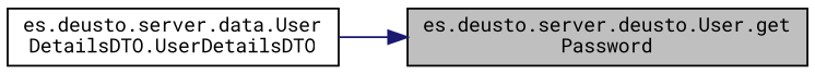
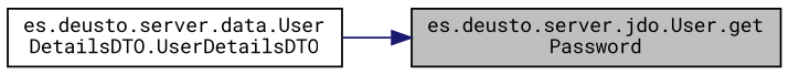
  digraph {
    rankdir=RL
    fontname="Roboto Mono"
    node [color=black fontname="Roboto Mono" fontsize=10 shape=record style=filled]
-   n1 [fillcolor=grey75 fontcolor=black height=0.2 label="es.deusto.server.deusto.User.get\lPassword" width=0.4]
+   n1 [fillcolor=grey75 fontcolor=black height=0.2 label="es.deusto.server.jdo.User.get\lPassword" width=0.4]
    n2 [fillcolor=white height=0.2 label="es.deusto.server.data.User\lDetailsDTO.UserDetailsDTO" width=0.4]
    n1 -> n2 [color=midnightblue dir=back fontname="Roboto Mono" fontsize=10 labelfontname=Helvetica labelfontsize=10 style=solid]
  }
